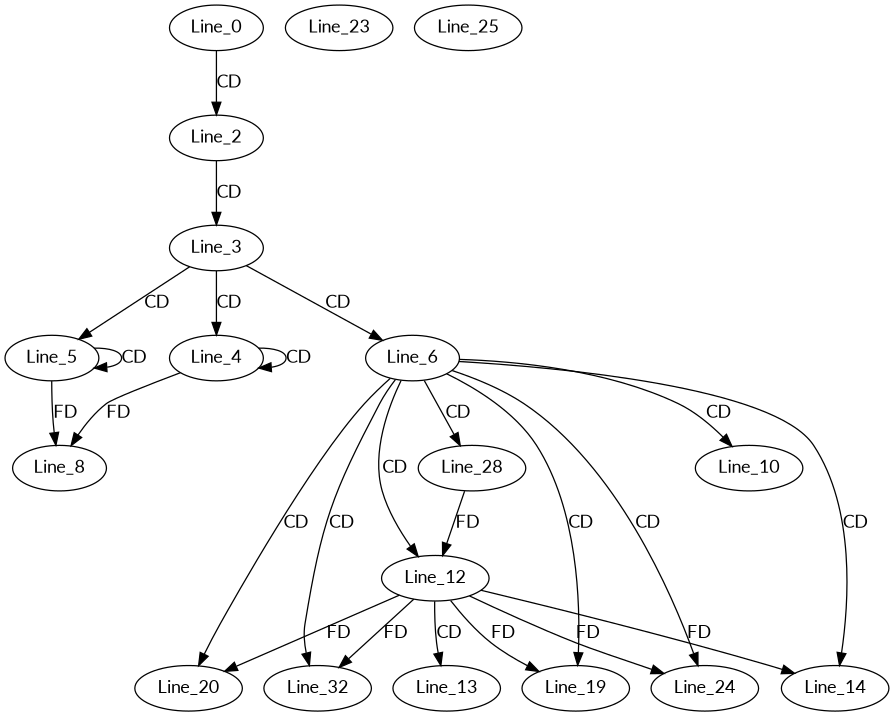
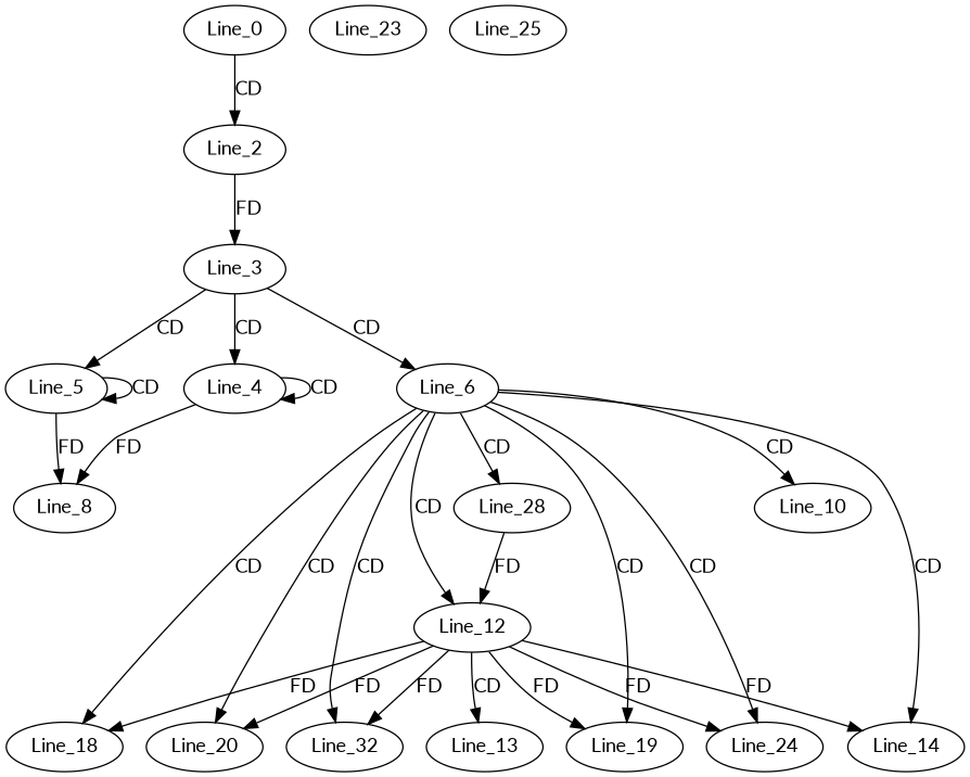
  digraph {
    fontname=Lato
    node [fontname=Lato]
    edge [fontname=Lato]
    Line_0
    Line_2
    Line_3
    Line_4
    Line_5
    Line_6
    Line_8
    Line_10
    Line_12
    Line_14
+   Line_18
    Line_19
    Line_20
    n14 [label=Line_32]
    Line_24
    Line_28
    Line_13
    Line_23
    Line_25
    Line_0 -> Line_2 [label=CD]
-   Line_2 -> Line_3 [label=CD]
+   Line_2 -> Line_3 [label=FD]
    Line_3 -> Line_4 [label=CD]
    Line_3 -> Line_5 [label=CD]
    Line_3 -> Line_6 [label=CD]
    Line_4 -> Line_4 [label=CD]
    Line_4 -> Line_8 [label=FD]
    Line_5 -> Line_5 [label=CD]
    Line_5 -> Line_8 [label=FD]
    Line_6 -> Line_10 [label=CD]
    Line_6 -> Line_12 [label=CD]
    Line_6 -> Line_14 [label=CD]
+   Line_6 -> Line_18 [label=CD]
    Line_6 -> Line_19 [label=CD]
    Line_6 -> Line_20 [label=CD]
    Line_6 -> n14 [label=CD]
    Line_6 -> Line_24 [label=CD]
    Line_6 -> Line_28 [label=CD]
    Line_12 -> Line_14 [label=FD]
+   Line_12 -> Line_18 [label=FD]
    Line_12 -> Line_19 [label=FD]
    Line_12 -> Line_20 [label=FD]
    Line_12 -> n14 [label=FD]
    Line_12 -> Line_24 [label=FD]
    Line_12 -> Line_13 [label=CD]
    Line_28 -> Line_12 [label=FD]
  }
